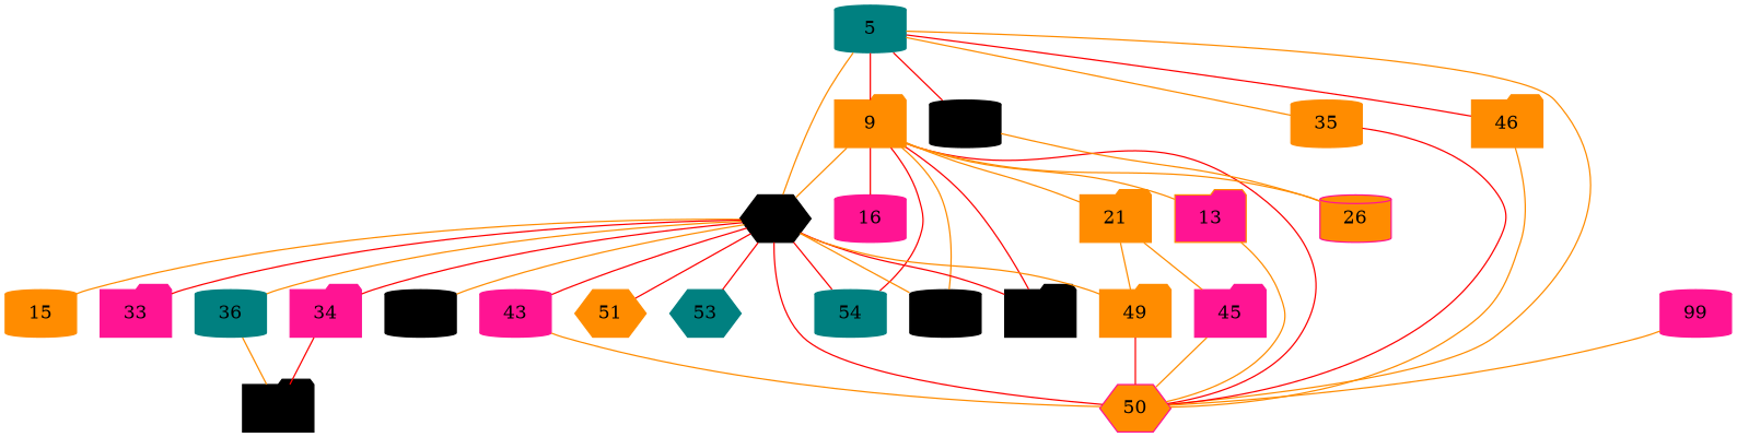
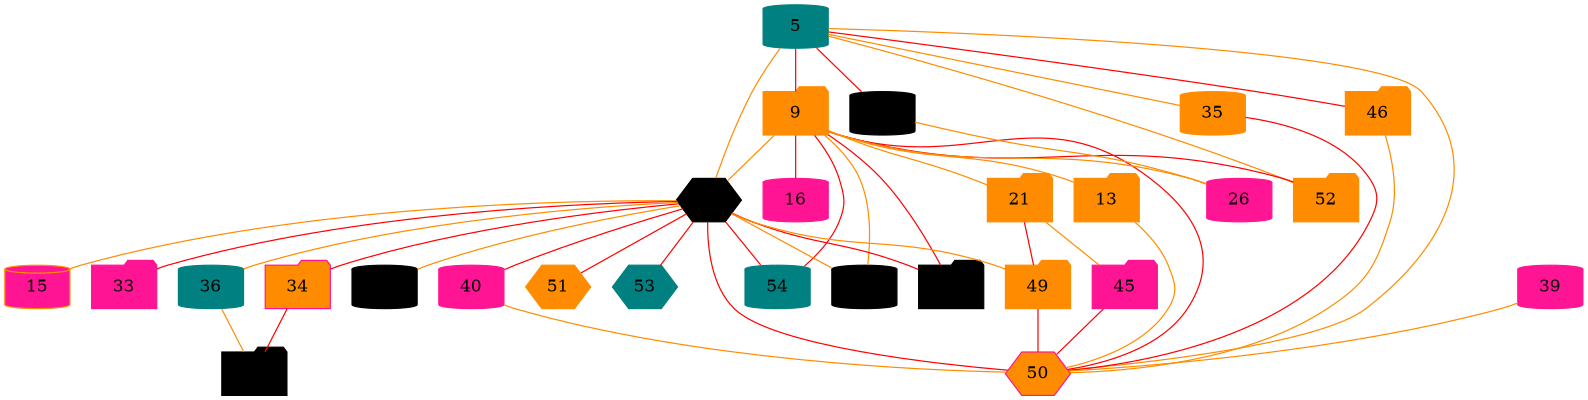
  graph {
    node [color=darkorange shape=cylinder style=filled]
    edge [color=darkorange]
    5 [color=teal super="+4"]
    9 [shape=folder super="+7"]
    10 [color=black shape=hexagon super="+1+6"]
    22 [color=black super="+17"]
    35
    46 [shape=folder]
    50 [color=deeppink fillcolor=darkorange shape=hexagon super="+28+30"]
-   13 [shape=folder fillcolor=deeppink]
+   52 [shape=folder super="+47+41"]
+   13 [shape=folder]
    16 [color=deeppink super="+14"]
    20 [color=black]
    21 [shape=folder]
-   26 [color=deeppink fillcolor=darkorange]
+   26 [color=deeppink]
    31 [color=black shape=folder]
    54 [color=teal]
-   15
+   15 [fillcolor=deeppink]
    33 [color=deeppink shape=folder]
-   34 [color=deeppink shape=folder super="+23"]
+   34 [color=deeppink shape=folder super="+23" fillcolor=darkorange]
    36 [color=teal super="+32"]
    37 [color=black]
-   40 [color=deeppink super="+25" label=43]
+   40 [color=deeppink super="+25"]
    49 [shape=folder super="+48"]
    51 [shape=hexagon super="+18+43"]
    53 [color=teal shape=hexagon]
    45 [color=deeppink shape=folder]
    42 [color=black shape=folder]
-   39 [color=deeppink label=99]
+   39 [color=deeppink]
    5 -- 9 [color=red weight=4]
    5 -- 10 [weight=10]
    5 -- 22 [color=red weight=3]
    5 -- 35
    5 -- 46 [color=red]
    5 -- 50 [weight=3]
+   5 -- 52
    9 -- 10 [weight=10]
    9 -- 50 [color=red weight=3]
+   9 -- 52 [color=red weight=5]
    9 -- 13
    9 -- 16 [color=red weight=3]
    9 -- 20
    9 -- 21 [weight=2]
    9 -- 26
    9 -- 31 [color=red]
    9 -- 54 [color=red]
    10 -- 50 [color=red weight=10]
    10 -- 20
    10 -- 31 [color=red]
    10 -- 54 [color=red]
    10 -- 15 [weight=2]
    10 -- 33 [color=red weight=2]
    10 -- 34 [color=red weight=3]
    10 -- 36 [weight=3]
    10 -- 37 [weight=2]
    10 -- 40 [color=red weight=2]
    10 -- 49
    10 -- 51 [color=red weight=4]
    10 -- 53 [color=red weight=2]
    22 -- 26
    35 -- 50 [color=red]
    46 -- 50
    13 -- 50
-   21 -- 49
+   21 -- 49 [color=red]
    21 -- 45
    34 -- 42 [color=red]
    36 -- 42
    40 -- 50 [weight=2]
    49 -- 50 [color=red weight=2]
-   45 -- 50
+   45 -- 50 [color=red]
    39 -- 50
  }
